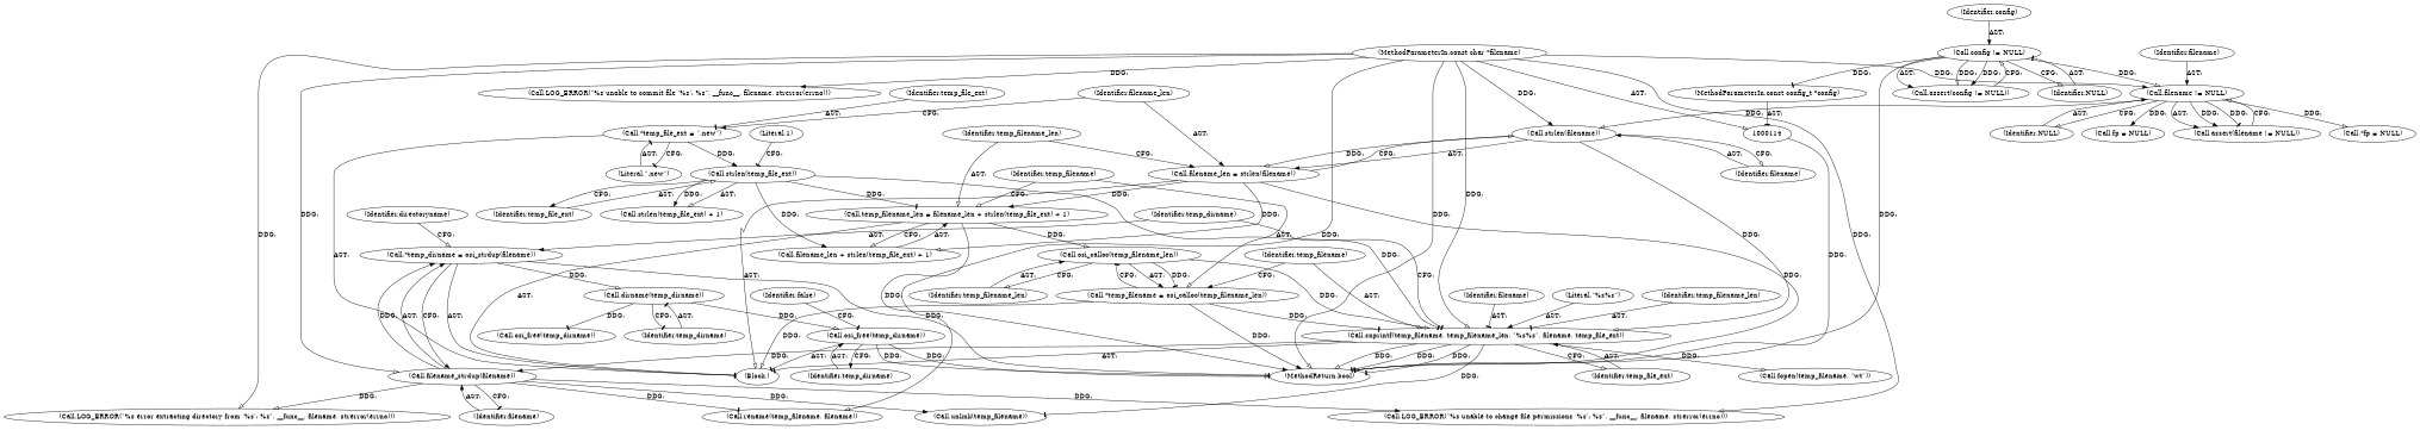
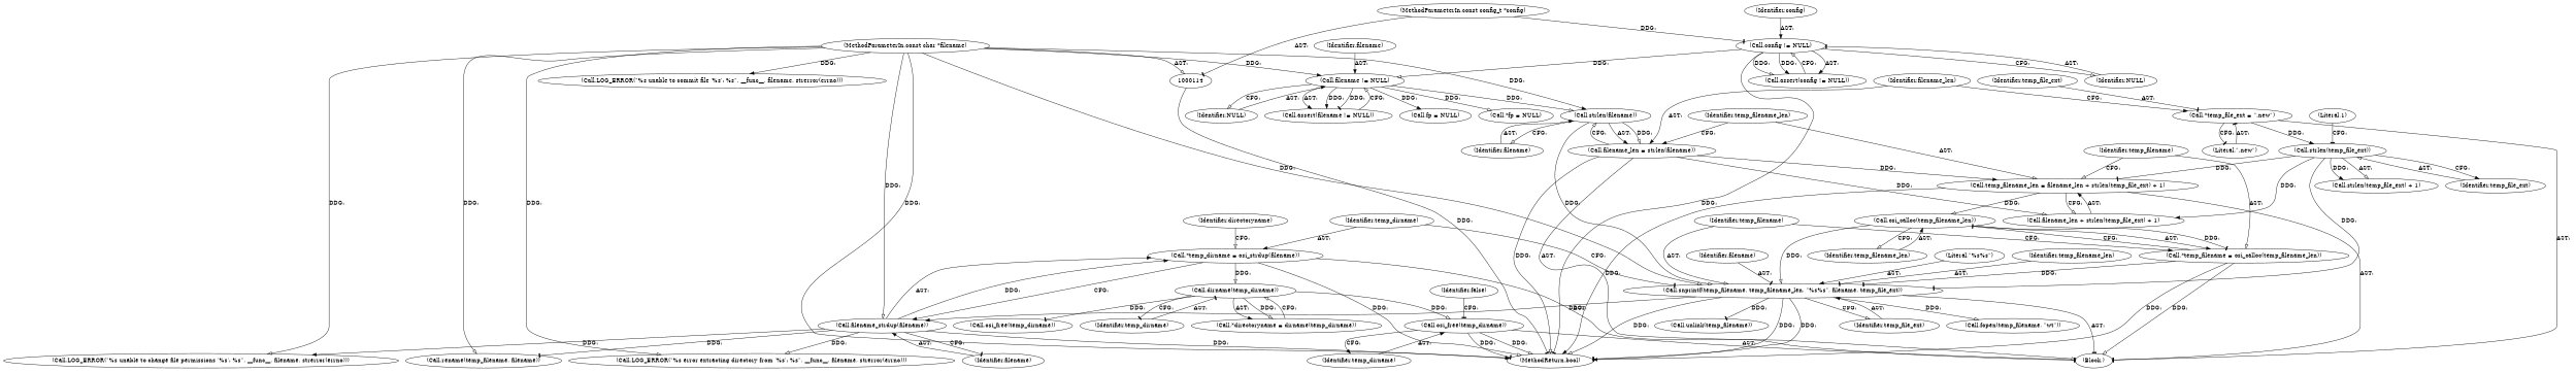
  digraph {
    edge [arrowhead=onormal]
    n1 [label="(Call,osi_free(temp_dirname))"]
    n2 [label="(Block,)"]
    n3 [label="(Identifier,temp_dirname)"]
    n4 [label="(MethodReturn,bool)"]
    n5 [label="(Call,dirname(temp_dirname))"]
    n6 [label="(Identifier,temp_dirname)"]
    n7 [label="(Call,osi_free(temp_dirname))"]
+   n8 [label="(Call,*directoryname = dirname(temp_dirname))"]
    n9 [label="(Call,*temp_dirname = osi_strdup(filename))"]
    n10 [label="(Call,filename_strdup(filename))"]
    n11 [label="(Call,LOG_ERROR(\"%s unable to change file permissions '%s': %s\", __func__, filename, strerror(errno)))"]
    n12 [label="(Identifier,filename)"]
    n13 [label="(Call,rename(temp_filename, filename))"]
    n14 [label="(Call,LOG_ERROR(\"%s error extracting directory from '%s': %s\", __func__, filename, strerror(errno)))"]
    n15 [label="(Call,snprintf(temp_filename, temp_filename_len, \"%s%s\", filename, temp_file_ext))"]
    n16 [label="(Call,unlink(temp_filename))"]
    n17 [label="(Identifier,temp_file_ext)"]
    n18 [label="(Call,fopen(temp_filename, \"wt\"))"]
    n19 [label="(Call,*temp_filename = osi_calloc(temp_filename_len))"]
    n20 [label="(Call,osi_calloc(temp_filename_len))"]
    n21 [label="(Identifier,temp_filename_len)"]
    n22 [label="(Call,temp_filename_len = filename_len + strlen(temp_file_ext) + 1)"]
    n23 [label="(Call,filename_len + strlen(temp_file_ext) + 1)"]
    n24 [label="(Call,filename_len = strlen(filename))"]
    n25 [label="(Call,strlen(filename))"]
    n26 [label="(Identifier,filename)"]
    n27 [label="(Call,filename != NULL)"]
    n28 [label="(Identifier,NULL)"]
    n29 [label="(Call,fp = NULL)"]
    n30 [label="(Call,*fp = NULL)"]
    n31 [label="(Call,assert(filename != NULL))"]
    n32 [label="(MethodParameterIn,const char *filename)"]
    n33 [label="(Call,LOG_ERROR(\"%s unable to commit file '%s': %s\", __func__, filename, strerror(errno)))"]
    1000114
    n35 [label="(Call,config != NULL)"]
    n36 [label="(Call,assert(config != NULL))"]
    n37 [label="(Identifier,NULL)"]
    n38 [label="(MethodParameterIn,const config_t *config)"]
    n39 [label="(Call,strlen(temp_file_ext))"]
    n40 [label="(Identifier,temp_file_ext)"]
    n41 [label="(Call,strlen(temp_file_ext) + 1)"]
    n42 [label="(Call,*temp_file_ext = \".new\")"]
    n43 [label="(Literal,\".new\")"]
    n44 [label="(Identifier,temp_file_ext)"]
    n45 [label="(Identifier,temp_filename_len)"]
    n46 [label="(Literal,1)"]
    n47 [label="(Identifier,filename)"]
    n48 [label="(Identifier,config)"]
    n49 [label="(Literal,\"%s%s\")"]
    n50 [label="(Identifier,false)"]
    n51 [label="(Identifier,filename)"]
    n52 [label="(Identifier,directoryname)"]
    n53 [label="(Identifier,temp_filename_len)"]
    n54 [label="(Identifier,temp_dirname)"]
    n55 [label="(Identifier,temp_filename)"]
    n56 [label="(Identifier,temp_filename)"]
    n57 [label="(Identifier,filename_len)"]
    n1 -> n2 [arrowhead=tee label="AST: "]
    n1 -> n3 [arrowhead=normal label="CFG: "]
    n1 -> n4 [arrowhead=tee label="DDG: "]
    n1 -> n4 [label="DDG: "]
    n3 -> n1 [arrowhead=normal label="AST: "]
    n5 -> n1 [label="DDG: "]
    n5 -> n6 [arrowhead=tee label="CFG: "]
    n5 -> n7 [arrowhead=tee label="DDG: "]
+   n5 -> n8 [arrowhead=normal label="AST: "]
+   n5 -> n8 [label="DDG: "]
    n6 -> n5 [arrowhead=tee label="AST: "]
+   n8 -> n5 [label="CFG: "]
    n9 -> n2 [arrowhead=tee label="AST: "]
    n9 -> n4 [label="DDG: "]
    n9 -> n5 [label="DDG: "]
    n9 -> n10 [arrowhead=normal label="CFG: "]
-   n10 -> n16 [arrowhead=normal label="DDG: "]
+   n10 -> n4 [arrowhead=normal label="DDG: "]
    n10 -> n9 [arrowhead=normal label="AST: "]
    n10 -> n9 [arrowhead=normal label="DDG: "]
    n10 -> n11 [arrowhead=normal label="DDG: "]
    n10 -> n12 [arrowhead=tee label="CFG: "]
    n10 -> n13 [arrowhead=tee label="DDG: "]
    n10 -> n14 [label="DDG: "]
    n12 -> n10 [arrowhead=normal label="AST: "]
    n15 -> n2 [arrowhead=tee label="AST: "]
    n15 -> n4 [label="DDG: "]
    n15 -> n4 [arrowhead=tee label="DDG: "]
    n15 -> n4 [arrowhead=tee label="DDG: "]
    n15 -> n10 [arrowhead=normal label="DDG: "]
    n15 -> n16 [arrowhead=tee label="DDG: "]
    n15 -> n17 [label="CFG: "]
    n15 -> n18 [label="DDG: "]
    n17 -> n15 [arrowhead=normal label="AST: "]
    n19 -> n2 [label="DDG: "]
    n19 -> n4 [arrowhead=normal label="DDG: "]
    n19 -> n15 [arrowhead=tee label="DDG: "]
    n19 -> n20 [arrowhead=tee label="CFG: "]
    n20 -> n15 [label="DDG: "]
    n20 -> n19 [arrowhead=normal label="AST: "]
    n20 -> n19 [arrowhead=tee label="DDG: "]
    n20 -> n21 [label="CFG: "]
    n21 -> n20 [arrowhead=normal label="AST: "]
    n22 -> n2 [arrowhead=tee label="AST: "]
    n22 -> n4 [arrowhead=normal label="DDG: "]
    n22 -> n20 [label="DDG: "]
    n22 -> n23 [label="CFG: "]
    n23 -> n22 [arrowhead=normal label="AST: "]
    n24 -> n2 [label="AST: "]
    n24 -> n4 [label="DDG: "]
    n24 -> n22 [arrowhead=normal label="DDG: "]
    n24 -> n23 [label="DDG: "]
    n24 -> n25 [label="CFG: "]
    n25 -> n15 [label="DDG: "]
    n25 -> n24 [arrowhead=normal label="AST: "]
    n25 -> n24 [label="DDG: "]
    n25 -> n26 [label="CFG: "]
    n26 -> n25 [arrowhead=normal label="AST: "]
    n27 -> n25 [label="DDG: "]
    n27 -> n28 [label="CFG: "]
    n27 -> n29 [arrowhead=normal label="DDG: "]
    n27 -> n30 [label="DDG: "]
    n27 -> n31 [arrowhead=normal label="AST: "]
    n27 -> n31 [arrowhead=normal label="DDG: "]
    n27 -> n31 [arrowhead=tee label="DDG: "]
    n28 -> n27 [arrowhead=normal label="AST: "]
    n31 -> n27 [label="CFG: "]
    n32 -> n4 [label="DDG: "]
    n32 -> n10 [label="DDG: "]
    n32 -> n11 [label="DDG: "]
    n32 -> n13 [label="DDG: "]
    n32 -> n14 [label="DDG: "]
    n32 -> n15 [label="DDG: "]
    n32 -> n25 [arrowhead=normal label="DDG: "]
    n32 -> n27 [arrowhead=normal label="DDG: "]
    n32 -> n33 [arrowhead=normal label="DDG: "]
    n32 -> 1000114 [label="AST: "]
    1000114 -> n4 [arrowhead=tee label="DDG: "]
    n35 -> n4 [arrowhead=tee label="DDG: "]
    n35 -> n27 [label="DDG: "]
    n35 -> n36 [arrowhead=normal label="AST: "]
    n35 -> n36 [label="DDG: "]
    n35 -> n36 [arrowhead=normal label="DDG: "]
    n35 -> n37 [label="CFG: "]
    n36 -> n35 [label="CFG: "]
    n37 -> n35 [arrowhead=tee label="AST: "]
    n38 -> 1000114 [arrowhead=tee label="AST: "]
-   n35 -> n38 [arrowhead=tee label="DDG: "]
+   n38 -> n35 [arrowhead=tee label="DDG: "]
    n39 -> n15 [arrowhead=tee label="DDG: "]
    n39 -> n22 [arrowhead=tee label="DDG: "]
    n39 -> n23 [arrowhead=normal label="DDG: "]
    n39 -> n40 [arrowhead=normal label="CFG: "]
    n39 -> n41 [label="AST: "]
    n39 -> n41 [arrowhead=normal label="DDG: "]
    n40 -> n39 [label="AST: "]
    n42 -> n2 [arrowhead=tee label="AST: "]
    n42 -> n39 [arrowhead=normal label="DDG: "]
    n42 -> n43 [arrowhead=tee label="CFG: "]
    n43 -> n42 [arrowhead=tee label="AST: "]
    n44 -> n42 [arrowhead=tee label="AST: "]
    n45 -> n22 [label="AST: "]
    n45 -> n24 [arrowhead=normal label="CFG: "]
    n46 -> n39 [arrowhead=tee label="CFG: "]
    n47 -> n15 [arrowhead=tee label="AST: "]
    n48 -> n35 [arrowhead=normal label="AST: "]
    n49 -> n15 [arrowhead=normal label="AST: "]
    n50 -> n1 [arrowhead=tee label="CFG: "]
    n51 -> n27 [arrowhead=normal label="AST: "]
    n52 -> n9 [label="CFG: "]
    n53 -> n15 [arrowhead=tee label="AST: "]
    n54 -> n9 [arrowhead=normal label="AST: "]
    n54 -> n15 [arrowhead=tee label="CFG: "]
    n55 -> n15 [label="AST: "]
    n55 -> n19 [arrowhead=normal label="CFG: "]
    n56 -> n19 [label="AST: "]
    n56 -> n22 [label="CFG: "]
    n57 -> n24 [arrowhead=normal label="AST: "]
    n57 -> n42 [arrowhead=normal label="CFG: "]
  }
